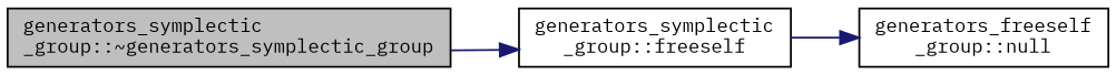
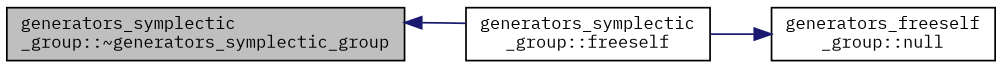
  digraph {
    fontname="IBM Plex Mono"
    rankdir=LR
    node [color=black fillcolor=white fontname="IBM Plex Mono" fontsize=10 shape=record style=filled]
    edge [color=midnightblue fontname="IBM Plex Mono" fontsize=10 labelfontname=Helvetica labelfontsize=10 style=solid]
    n1 [fillcolor=grey75 fontcolor=black height=0.2 label="generators_symplectic\l_group::~generators_symplectic_group" width=0.4]
    n2 [height=0.2 label="generators_symplectic\l_group::freeself" width=0.4]
    n3 [height=0.2 label="generators_freeself\l_group::null" width=0.4]
-   n1 -> n2
+   n2 -> n1
    n2 -> n3
  }
